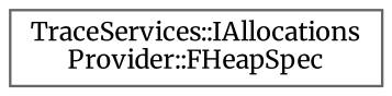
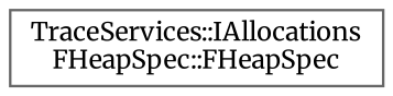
  digraph {
    rankdir=LR
    fontname=Merriweather
-   n1 [color=grey40 fillcolor=white fontname=Merriweather fontsize=10 height=0.2 label="TraceServices::IAllocations\lProvider::FHeapSpec" shape=box style=filled width=0.4]
+   n1 [color=grey40 fillcolor=white fontname=Merriweather fontsize=10 height=0.2 label="TraceServices::IAllocations\lFHeapSpec::FHeapSpec" shape=box style=filled width=0.4]
  }
